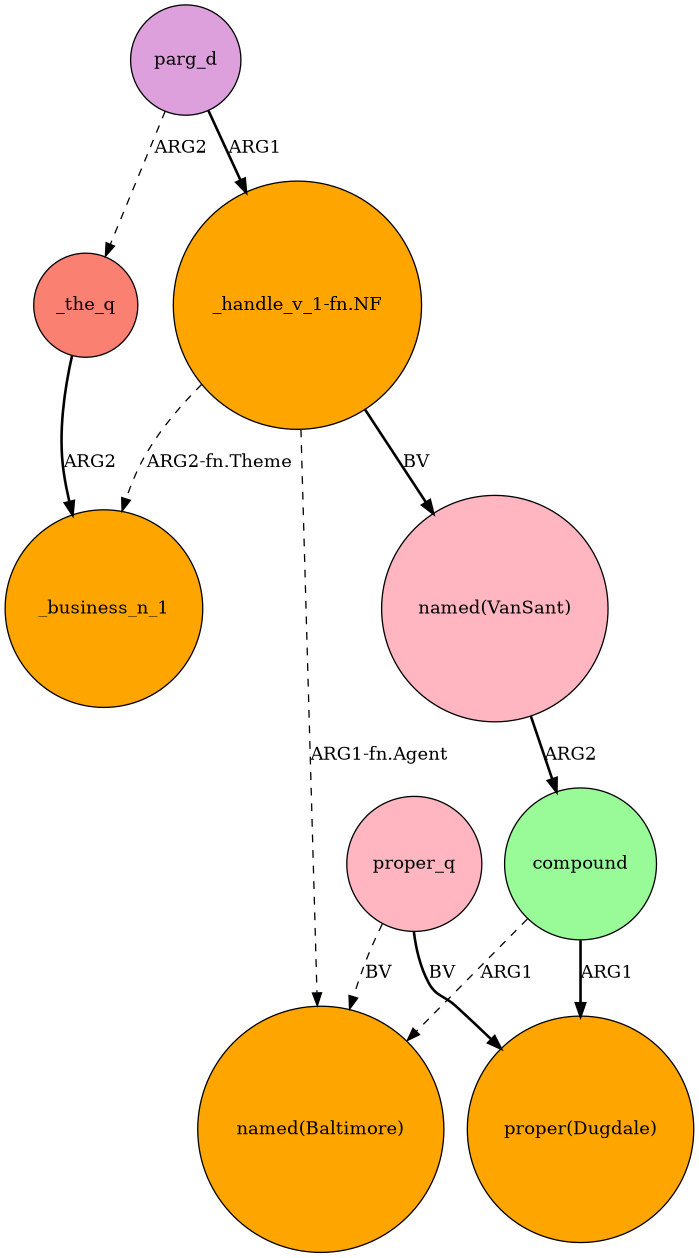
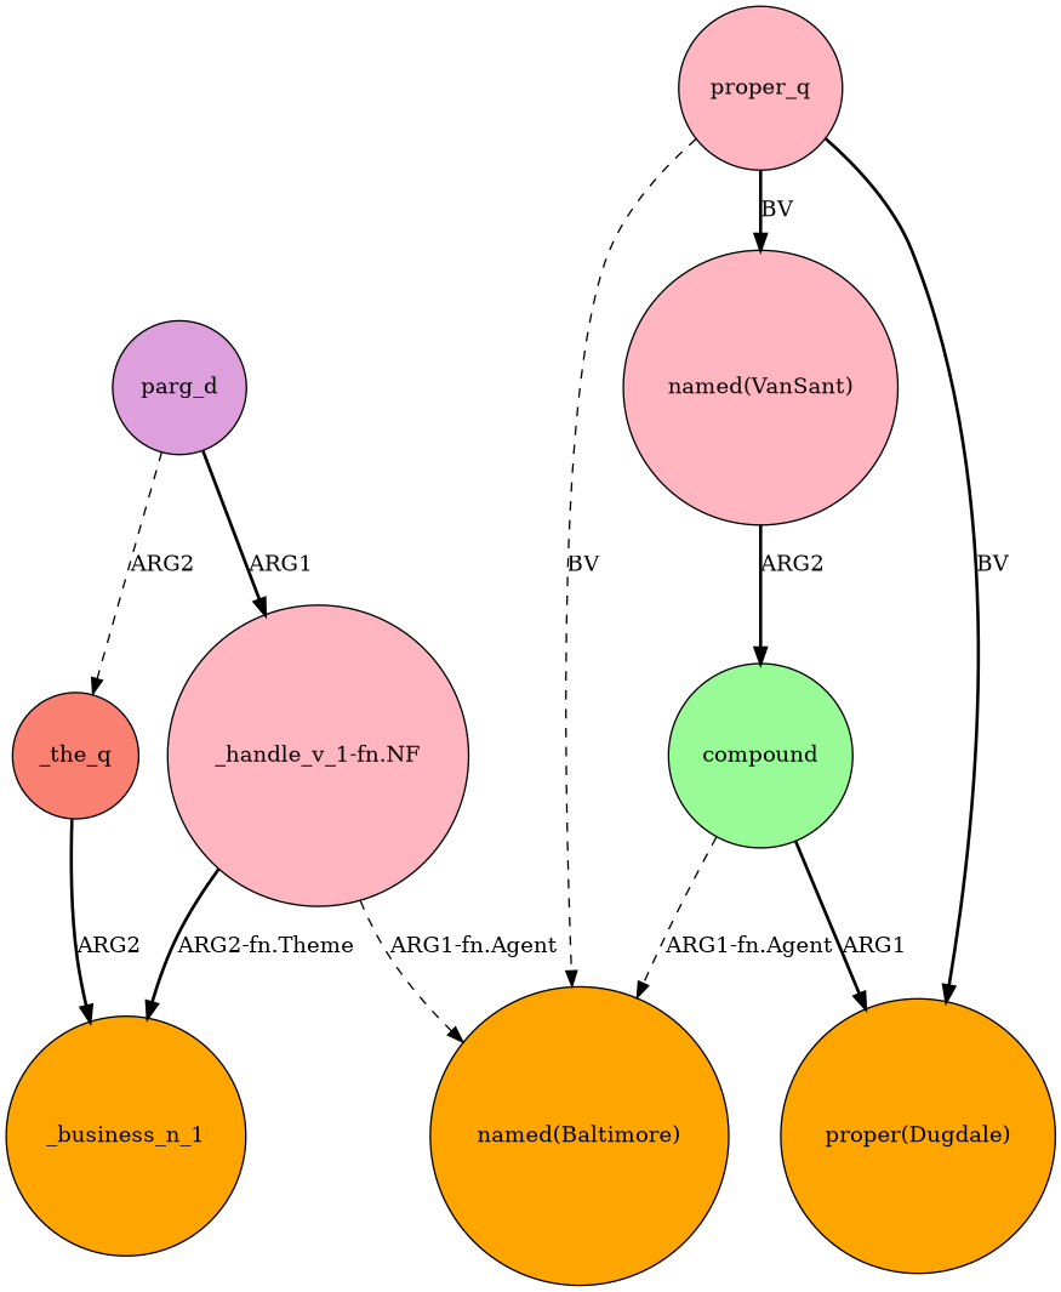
  digraph {
    node [fillcolor=orange shape=circle style=filled]
    edge [style=bold]
    _the_q [fillcolor=salmon]
    _business_n_1
    proper_q [fillcolor=lightpink]
    "named(VanSant)" [fillcolor=lightpink]
    "named(Baltimore)"
    n6 [label="proper(Dugdale)"]
    compound [fillcolor=palegreen]
    parg_d [fillcolor=plum]
-   "_handle_v_1-fn.NF"
+   "_handle_v_1-fn.NF" [fillcolor=lightpink]
    _the_q -> _business_n_1 [label=ARG2]
-   "_handle_v_1-fn.NF" -> "named(VanSant)" [label=BV]
+   proper_q -> "named(VanSant)" [label=BV]
    proper_q -> "named(Baltimore)" [label=BV style=dashed]
    proper_q -> n6 [label=BV]
    "named(VanSant)" -> compound [label=ARG2]
-   compound -> "named(Baltimore)" [label=ARG1 style=dashed]
+   compound -> "named(Baltimore)" [label="ARG1-fn.Agent" style=dashed]
    compound -> n6 [label=ARG1]
    parg_d -> _the_q [label=ARG2 style=dashed]
    parg_d -> "_handle_v_1-fn.NF" [label=ARG1]
-   "_handle_v_1-fn.NF" -> _business_n_1 [label="ARG2-fn.Theme" style=dashed]
+   "_handle_v_1-fn.NF" -> _business_n_1 [label="ARG2-fn.Theme"]
    "_handle_v_1-fn.NF" -> "named(Baltimore)" [label="ARG1-fn.Agent" style=dashed]
  }
